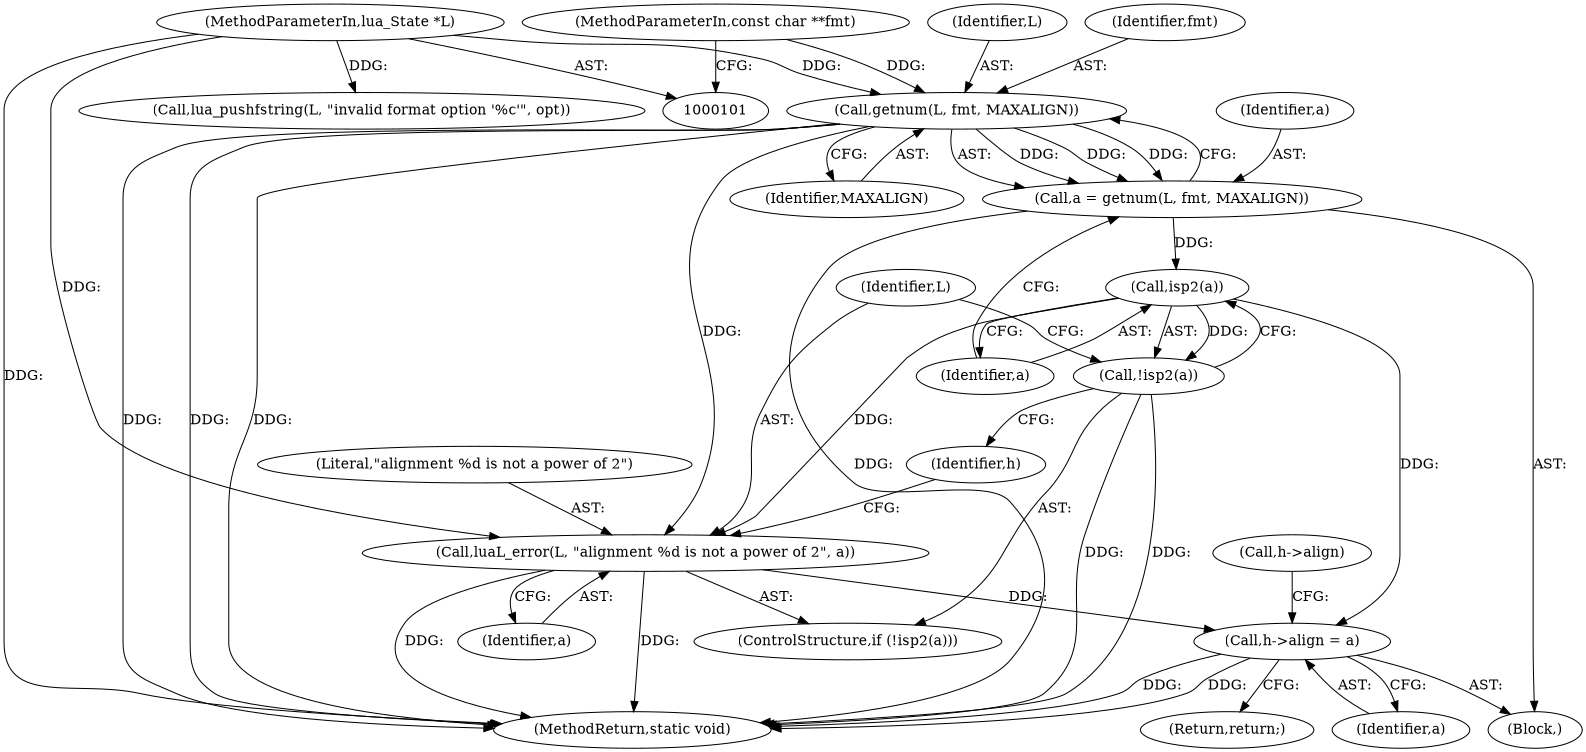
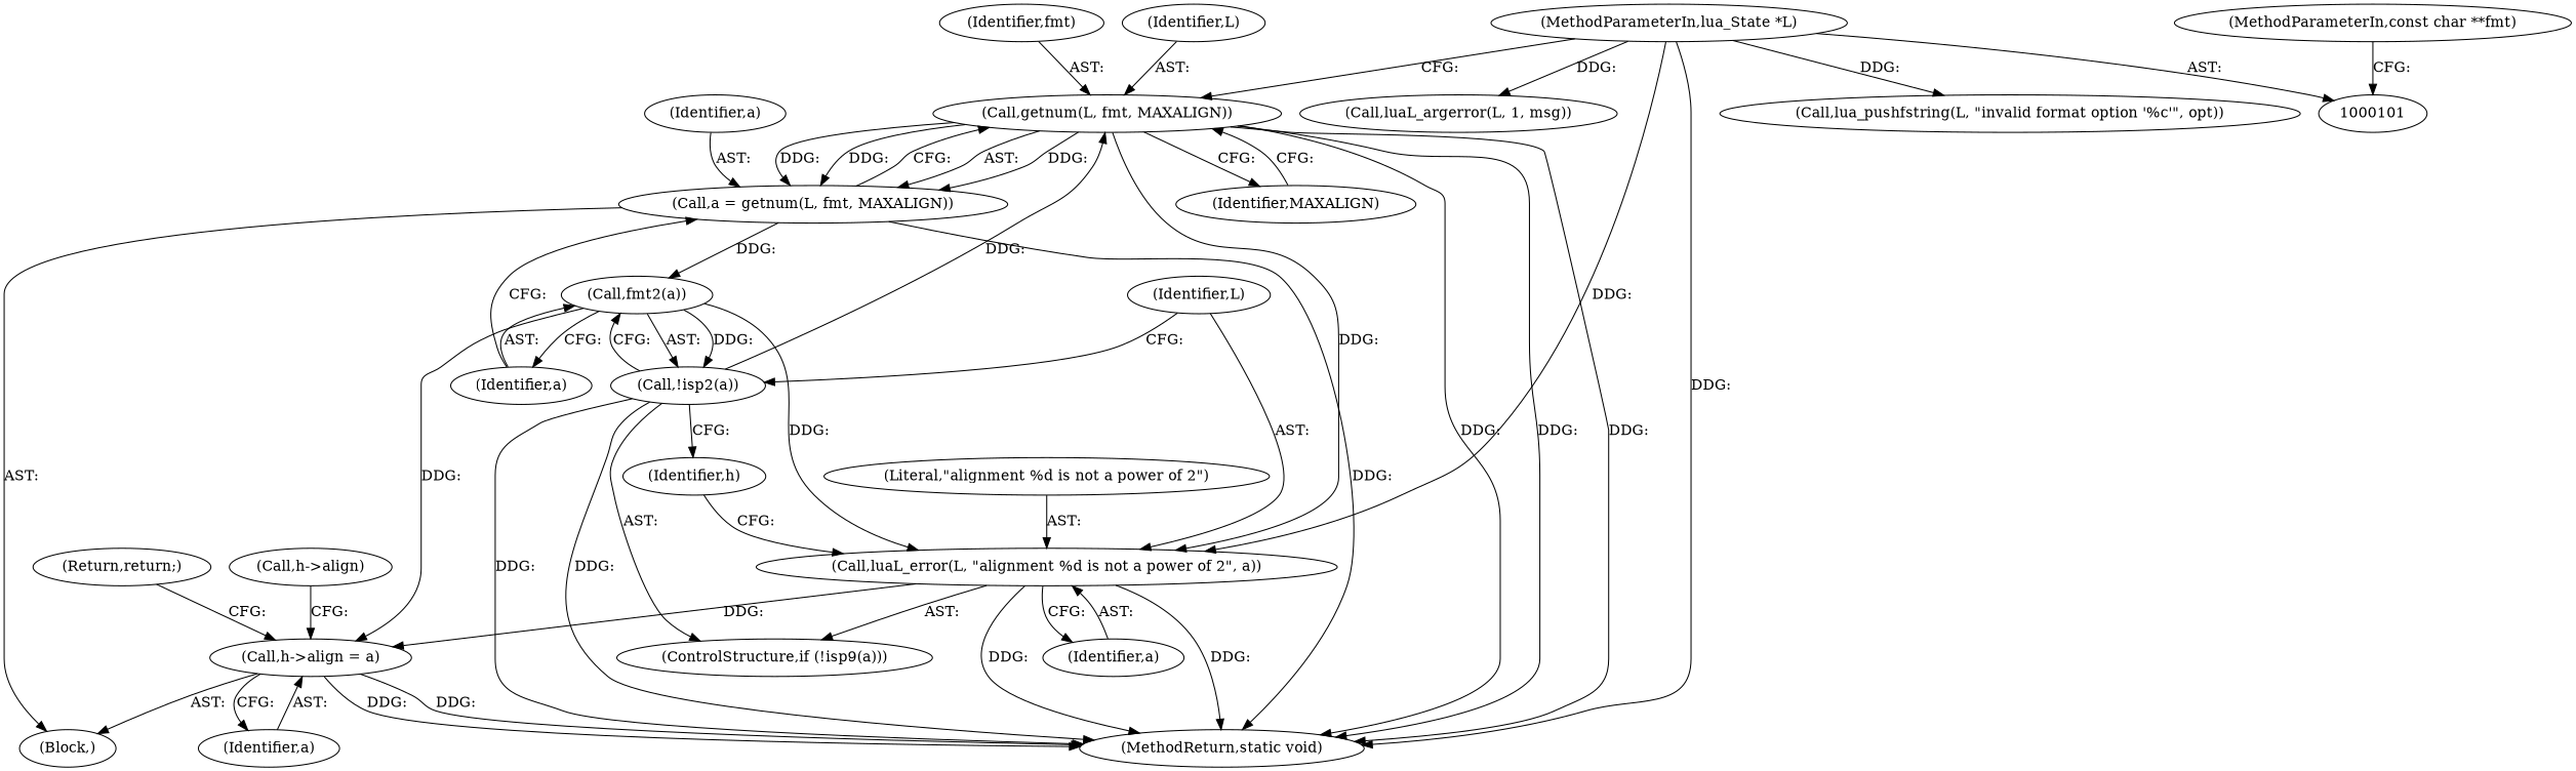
  digraph {
    n1 [label="(Call,getnum(L, fmt, MAXALIGN))"]
    n2 [label="(Call,a = getnum(L, fmt, MAXALIGN))"]
    n3 [label="(Call,luaL_error(L, \"alignment %d is not a power of 2\", a))"]
    n4 [label="(MethodReturn,static void)"]
    n5 [label="(Identifier,MAXALIGN)"]
-   n6 [label="(Call,isp2(a))"]
+   n6 [label="(Call,fmt2(a))"]
    n7 [label="(Block,)"]
    n8 [label="(Call,h->align = a)"]
-   n9 [label="(ControlStructure,if (!isp2(a)))"]
+   n9 [label="(ControlStructure,if (!isp9(a)))"]
    n10 [label="(Identifier,a)"]
    n11 [label="(MethodParameterIn,lua_State *L)"]
    n12 [label="(Call,lua_pushfstring(L, \"invalid format option '%c'\", opt))"]
+   n13 [label="(Call,luaL_argerror(L, 1, msg))"]
    1000101
    n15 [label="(MethodParameterIn,const char **fmt)"]
    n16 [label="(Call,!isp2(a))"]
    n17 [label="(Identifier,a)"]
    n18 [label="(Identifier,h)"]
    n19 [label="(Identifier,a)"]
    n20 [label="(Identifier,L)"]
    n21 [label="(Call,h->align)"]
    n22 [label="(Identifier,fmt)"]
    n23 [label="(Identifier,L)"]
    n24 [label="(Literal,\"alignment %d is not a power of 2\")"]
    n25 [label="(Identifier,a)"]
    n26 [label="(Return,return;)"]
    n1 -> n2 [label="AST: "]
    n1 -> n2 [label="DDG: "]
    n1 -> n2 [label="DDG: "]
    n1 -> n2 [label="DDG: "]
    n1 -> n3 [label="DDG: "]
    n1 -> n4 [label="DDG: "]
    n1 -> n4 [label="DDG: "]
    n1 -> n4 [label="DDG: "]
    n1 -> n5 [label="CFG: "]
    n2 -> n1 [label="CFG: "]
    n2 -> n4 [label="DDG: "]
    n2 -> n6 [label="DDG: "]
    n2 -> n7 [label="AST: "]
    n3 -> n4 [label="DDG: "]
    n3 -> n4 [label="DDG: "]
    n3 -> n8 [label="DDG: "]
    n3 -> n9 [label="AST: "]
    n3 -> n10 [label="CFG: "]
-   n5 -> n1 [label="AST: "]
+   n5 -> n1 [label="CFG: "]
    n6 -> n3 [label="DDG: "]
    n6 -> n8 [label="DDG: "]
    n6 -> n16 [label="AST: "]
    n6 -> n16 [label="DDG: "]
    n6 -> n17 [label="CFG: "]
    n8 -> n4 [label="DDG: "]
    n8 -> n4 [label="DDG: "]
    n8 -> n7 [label="AST: "]
    n8 -> n19 [label="CFG: "]
    n10 -> n3 [label="AST: "]
-   n11 -> n1 [label="DDG: "]
+   n11 -> n1 [label="CFG: "]
    n11 -> n3 [label="DDG: "]
    n11 -> n4 [label="DDG: "]
    n11 -> n12 [label="DDG: "]
+   n11 -> n13 [label="DDG: "]
    n11 -> 1000101 [label="AST: "]
-   n15 -> n1 [label="DDG: "]
+   n16 -> n1 [label="DDG: "]
    n15 -> 1000101 [label="CFG: "]
    n16 -> n4 [label="DDG: "]
    n16 -> n4 [label="DDG: "]
    n16 -> n6 [label="CFG: "]
    n16 -> n9 [label="AST: "]
    n16 -> n18 [label="CFG: "]
    n17 -> n2 [label="CFG: "]
    n17 -> n6 [label="AST: "]
    n18 -> n3 [label="CFG: "]
    n19 -> n8 [label="AST: "]
    n20 -> n1 [label="AST: "]
    n21 -> n8 [label="CFG: "]
    n22 -> n1 [label="AST: "]
    n23 -> n3 [label="AST: "]
    n23 -> n16 [label="CFG: "]
    n24 -> n3 [label="AST: "]
    n25 -> n2 [label="AST: "]
-   n8 -> n26 [label="CFG: "]
+   n26 -> n8 [label="CFG: "]
  }
